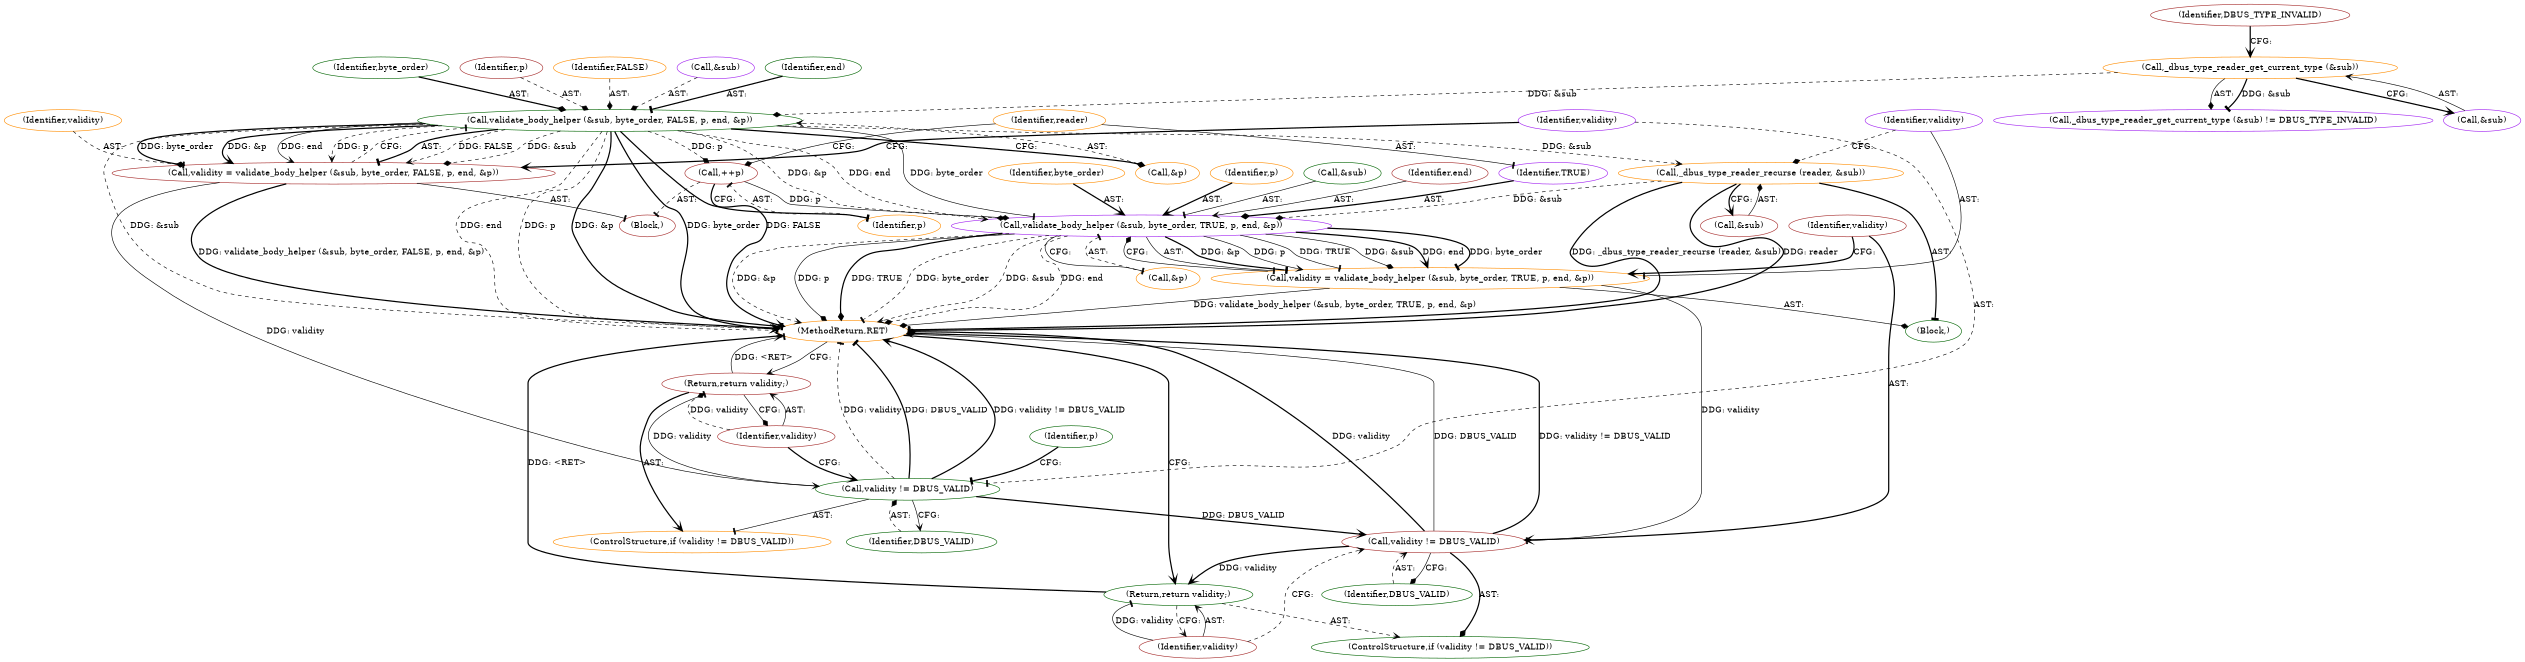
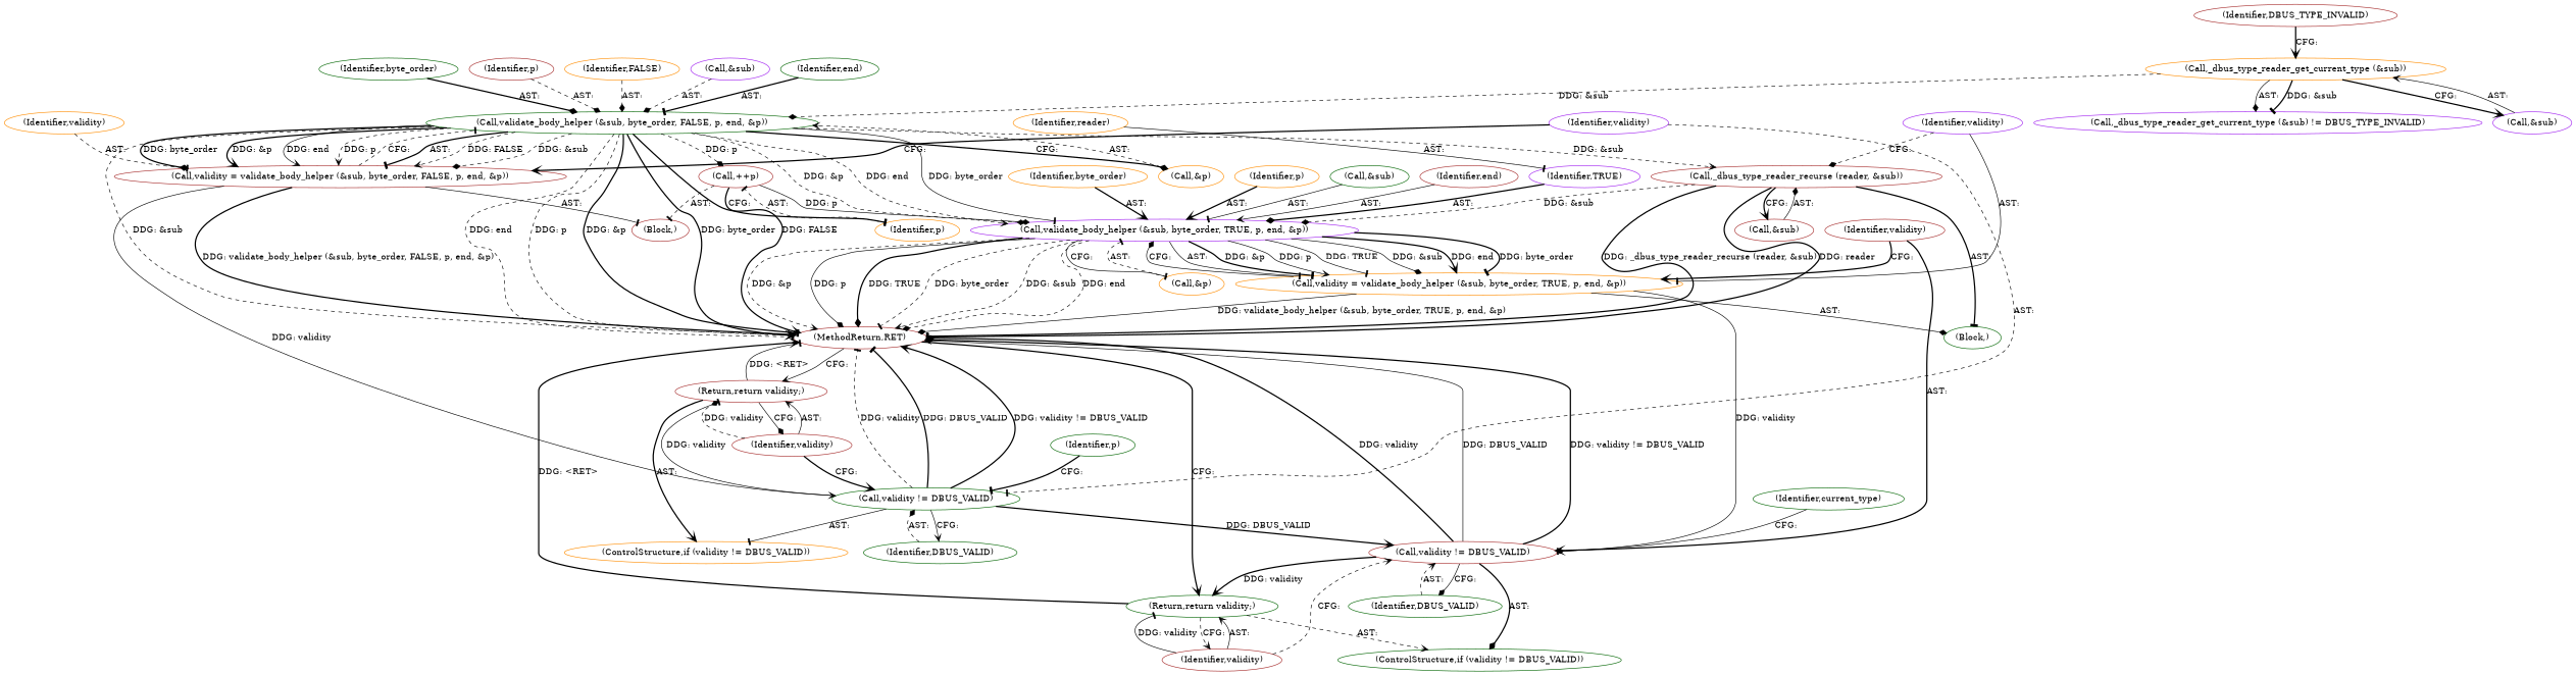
  digraph {
    node [color=brown]
    edge [arrowhead=vee style=bold]
    n1 [color=darkgreen label="(Call,validate_body_helper (&sub, byte_order, FALSE, p, end, &p))"]
    n2 [label="(Call,validity = validate_body_helper (&sub, byte_order, FALSE, p, end, &p))"]
    n3 [label="(Call,++p)"]
    n4 [color=purple label="(Call,validate_body_helper (&sub, byte_order, TRUE, p, end, &p))"]
-   n5 [color=darkorange label="(Call,_dbus_type_reader_recurse (reader, &sub))"]
+   n5 [label="(Call,_dbus_type_reader_recurse (reader, &sub))"]
    n6 [color=darkorange label="(Call,&p)"]
-   n7 [color=darkorange label="(MethodReturn,RET)"]
+   n7 [label="(MethodReturn,RET)"]
    n8 [color=darkgreen label="(Call,validity != DBUS_VALID)"]
    n9 [label="(Block,)"]
    n10 [color=darkorange label="(Identifier,p)"]
    n11 [color=darkorange label="(Call,validity = validate_body_helper (&sub, byte_order, TRUE, p, end, &p))"]
    n12 [color=darkorange label="(Call,&p)"]
    n13 [color=darkgreen label="(Block,)"]
    n14 [label="(Call,&sub)"]
    n15 [label="(Return,return validity;)"]
    n16 [color=darkgreen label="(Return,return validity;)"]
    n17 [color=darkorange label="(Call,_dbus_type_reader_get_current_type (&sub))"]
    n18 [color=purple label="(Call,_dbus_type_reader_get_current_type (&sub) != DBUS_TYPE_INVALID)"]
    n19 [color=purple label="(Call,&sub)"]
    n20 [label="(Call,validity != DBUS_VALID)"]
    n21 [color=darkgreen label="(Identifier,DBUS_VALID)"]
    n22 [color=darkorange label="(ControlStructure,if (validity != DBUS_VALID))"]
    n23 [label="(Identifier,validity)"]
    n24 [color=darkgreen label="(Identifier,DBUS_VALID)"]
    n25 [color=darkgreen label="(ControlStructure,if (validity != DBUS_VALID))"]
    n26 [label="(Identifier,validity)"]
+   n27 [color=darkgreen label="(Identifier,current_type)"]
    n28 [color=darkorange label="(Identifier,byte_order)"]
    n29 [label="(Identifier,p)"]
    n30 [color=darkorange label="(Identifier,FALSE)"]
    n31 [color=purple label="(Call,&sub)"]
    n32 [label="(Identifier,validity)"]
    n33 [color=darkorange label="(Identifier,reader)"]
    n34 [color=purple label="(Identifier,TRUE)"]
    n35 [color=darkorange label="(Identifier,p)"]
    n36 [color=purple label="(Identifier,validity)"]
    n37 [color=darkgreen label="(Identifier,end)"]
    n38 [color=darkgreen label="(Identifier,p)"]
    n39 [color=darkgreen label="(Call,&sub)"]
    n40 [label="(Identifier,end)"]
    n41 [color=purple label="(Identifier,validity)"]
    n42 [color=darkgreen label="(Identifier,byte_order)"]
    n43 [color=darkorange label="(Identifier,validity)"]
    n44 [label="(Identifier,DBUS_TYPE_INVALID)"]
    n1 -> n2 [arrowhead=tee label="AST: "]
    n1 -> n2 [label="DDG: FALSE" style=dashed]
    n1 -> n2 [arrowhead=diamond label="DDG: &sub" style=dashed]
    n1 -> n2 [arrowhead=diamond label="DDG: byte_order"]
    n1 -> n2 [label="DDG: &p"]
    n1 -> n2 [label="DDG: end" style=solid]
    n1 -> n2 [label="DDG: p" style=dashed]
    n1 -> n3 [arrowhead=diamond label="DDG: p" style=dashed]
    n1 -> n4 [arrowhead=diamond label="DDG: &p" style=dashed]
    n1 -> n4 [label="DDG: end" style=dashed]
    n1 -> n4 [arrowhead=tee label="DDG: byte_order" style=solid]
    n1 -> n5 [label="DDG: &sub" style=dashed]
    n1 -> n6 [arrowhead=diamond label="CFG: "]
    n1 -> n7 [arrowhead=tee label="DDG: end" style=dashed]
    n1 -> n7 [arrowhead=tee label="DDG: p" style=dashed]
    n1 -> n7 [arrowhead=tee label="DDG: &p"]
    n1 -> n7 [label="DDG: byte_order"]
    n1 -> n7 [label="DDG: FALSE"]
    n1 -> n7 [label="DDG: &sub" style=dashed]
    n2 -> n1 [arrowhead=tee label="CFG: " style=dashed]
    n2 -> n7 [label="DDG: validate_body_helper (&sub, byte_order, FALSE, p, end, &p)"]
    n2 -> n8 [label="DDG: validity" style=solid]
    n2 -> n9 [arrowhead=tee label="AST: " style=solid]
    n3 -> n4 [arrowhead=diamond label="DDG: p" style=solid]
    n3 -> n9 [arrowhead=tee label="AST: " style=dashed]
    n3 -> n10 [arrowhead=tee label="CFG: "]
    n4 -> n7 [label="DDG: &sub" style=dashed]
    n4 -> n7 [arrowhead=diamond label="DDG: end" style=dashed]
    n4 -> n7 [label="DDG: &p" style=dashed]
    n4 -> n7 [arrowhead=diamond label="DDG: p" style=solid]
    n4 -> n7 [arrowhead=diamond label="DDG: TRUE"]
    n4 -> n7 [arrowhead=tee label="DDG: byte_order" style=dashed]
    n4 -> n11 [arrowhead=tee label="AST: " style=solid]
    n4 -> n11 [arrowhead=tee label="DDG: &p"]
    n4 -> n11 [label="DDG: p" style=solid]
    n4 -> n11 [arrowhead=tee label="DDG: TRUE" style=solid]
    n4 -> n11 [arrowhead=diamond label="DDG: &sub" style=solid]
    n4 -> n11 [label="DDG: end"]
    n4 -> n11 [arrowhead=tee label="DDG: byte_order"]
    n4 -> n12 [arrowhead=tee label="CFG: " style=solid]
    n5 -> n4 [arrowhead=diamond label="DDG: &sub" style=dashed]
    n5 -> n7 [arrowhead=tee label="DDG: _dbus_type_reader_recurse (reader, &sub)"]
    n5 -> n7 [arrowhead=tee label="DDG: reader"]
    n5 -> n13 [arrowhead=tee label="AST: "]
    n5 -> n14 [label="CFG: "]
    n6 -> n1 [label="AST: " style=dashed]
    n7 -> n15 [label="CFG: " style=solid]
    n7 -> n16 [label="CFG: "]
    n8 -> n7 [arrowhead=tee label="DDG: validity" style=dashed]
    n8 -> n7 [arrowhead=tee label="DDG: DBUS_VALID"]
    n8 -> n7 [label="DDG: validity != DBUS_VALID"]
    n8 -> n15 [arrowhead=tee label="DDG: validity" style=solid]
    n8 -> n20 [label="DDG: DBUS_VALID"]
    n8 -> n21 [label="CFG: " style=solid]
    n8 -> n22 [arrowhead=tee label="AST: " style=solid]
    n10 -> n3 [arrowhead=tee label="AST: " style=dashed]
    n11 -> n4 [arrowhead=diamond label="CFG: " style=solid]
    n11 -> n7 [arrowhead=diamond label="DDG: validate_body_helper (&sub, byte_order, TRUE, p, end, &p)" style=solid]
    n11 -> n13 [arrowhead=diamond label="AST: " style=solid]
    n11 -> n20 [arrowhead=tee label="DDG: validity" style=solid]
    n12 -> n4 [arrowhead=tee label="AST: " style=dashed]
    n14 -> n5 [arrowhead=diamond label="AST: " style=solid]
    n15 -> n7 [arrowhead=tee label="DDG: <RET>" style=solid]
    n15 -> n22 [label="AST: "]
    n15 -> n23 [arrowhead=diamond label="CFG: " style=solid]
    n16 -> n7 [label="DDG: <RET>"]
    n16 -> n25 [label="AST: " style=dashed]
    n16 -> n26 [label="CFG: " style=dashed]
    n17 -> n1 [arrowhead=diamond label="DDG: &sub" style=dashed]
    n17 -> n18 [arrowhead=diamond label="AST: " style=solid]
    n17 -> n18 [arrowhead=tee label="DDG: &sub"]
    n17 -> n19 [label="CFG: "]
    n19 -> n17 [label="AST: " style=solid]
    n20 -> n7 [arrowhead=diamond label="DDG: validity"]
    n20 -> n7 [label="DDG: DBUS_VALID" style=solid]
    n20 -> n7 [arrowhead=diamond label="DDG: validity != DBUS_VALID"]
    n20 -> n16 [label="DDG: validity"]
    n20 -> n24 [arrowhead=diamond label="CFG: " style=solid]
    n20 -> n25 [arrowhead=diamond label="AST: "]
    n21 -> n8 [arrowhead=diamond label="AST: " style=dashed]
    n23 -> n8 [label="CFG: "]
    n23 -> n15 [label="AST: " style=solid]
    n23 -> n15 [arrowhead=diamond label="DDG: validity" style=dashed]
    n24 -> n20 [label="AST: " style=dashed]
    n26 -> n16 [label="AST: " style=solid]
    n26 -> n16 [arrowhead=tee label="DDG: validity" style=solid]
    n26 -> n20 [label="CFG: " style=dashed]
+   n27 -> n20 [arrowhead=diamond label="CFG: " style=solid]
    n28 -> n4 [label="AST: "]
    n29 -> n1 [arrowhead=diamond label="AST: " style=dashed]
    n30 -> n1 [arrowhead=diamond label="AST: " style=dashed]
    n31 -> n1 [arrowhead=diamond label="AST: " style=dashed]
    n32 -> n11 [label="CFG: "]
    n32 -> n20 [label="AST: "]
-   n33 -> n3 [arrowhead=diamond label="CFG: " style=solid]
    n33 -> n34 [arrowhead=tee label="AST: " style=solid]
    n34 -> n4 [arrowhead=diamond label="AST: "]
    n35 -> n4 [label="AST: "]
    n36 -> n5 [arrowhead=diamond label="CFG: " style=dashed]
    n36 -> n11 [arrowhead=tee label="AST: " style=solid]
    n37 -> n1 [arrowhead=tee label="AST: "]
    n38 -> n8 [arrowhead=tee label="CFG: "]
    n39 -> n4 [arrowhead=tee label="AST: " style=solid]
    n40 -> n4 [label="AST: " style=solid]
    n41 -> n2 [label="CFG: "]
    n41 -> n8 [arrowhead=tee label="AST: " style=dashed]
    n42 -> n1 [arrowhead=diamond label="AST: "]
    n43 -> n2 [arrowhead=tee label="AST: " style=dashed]
    n44 -> n17 [label="CFG: "]
  }
